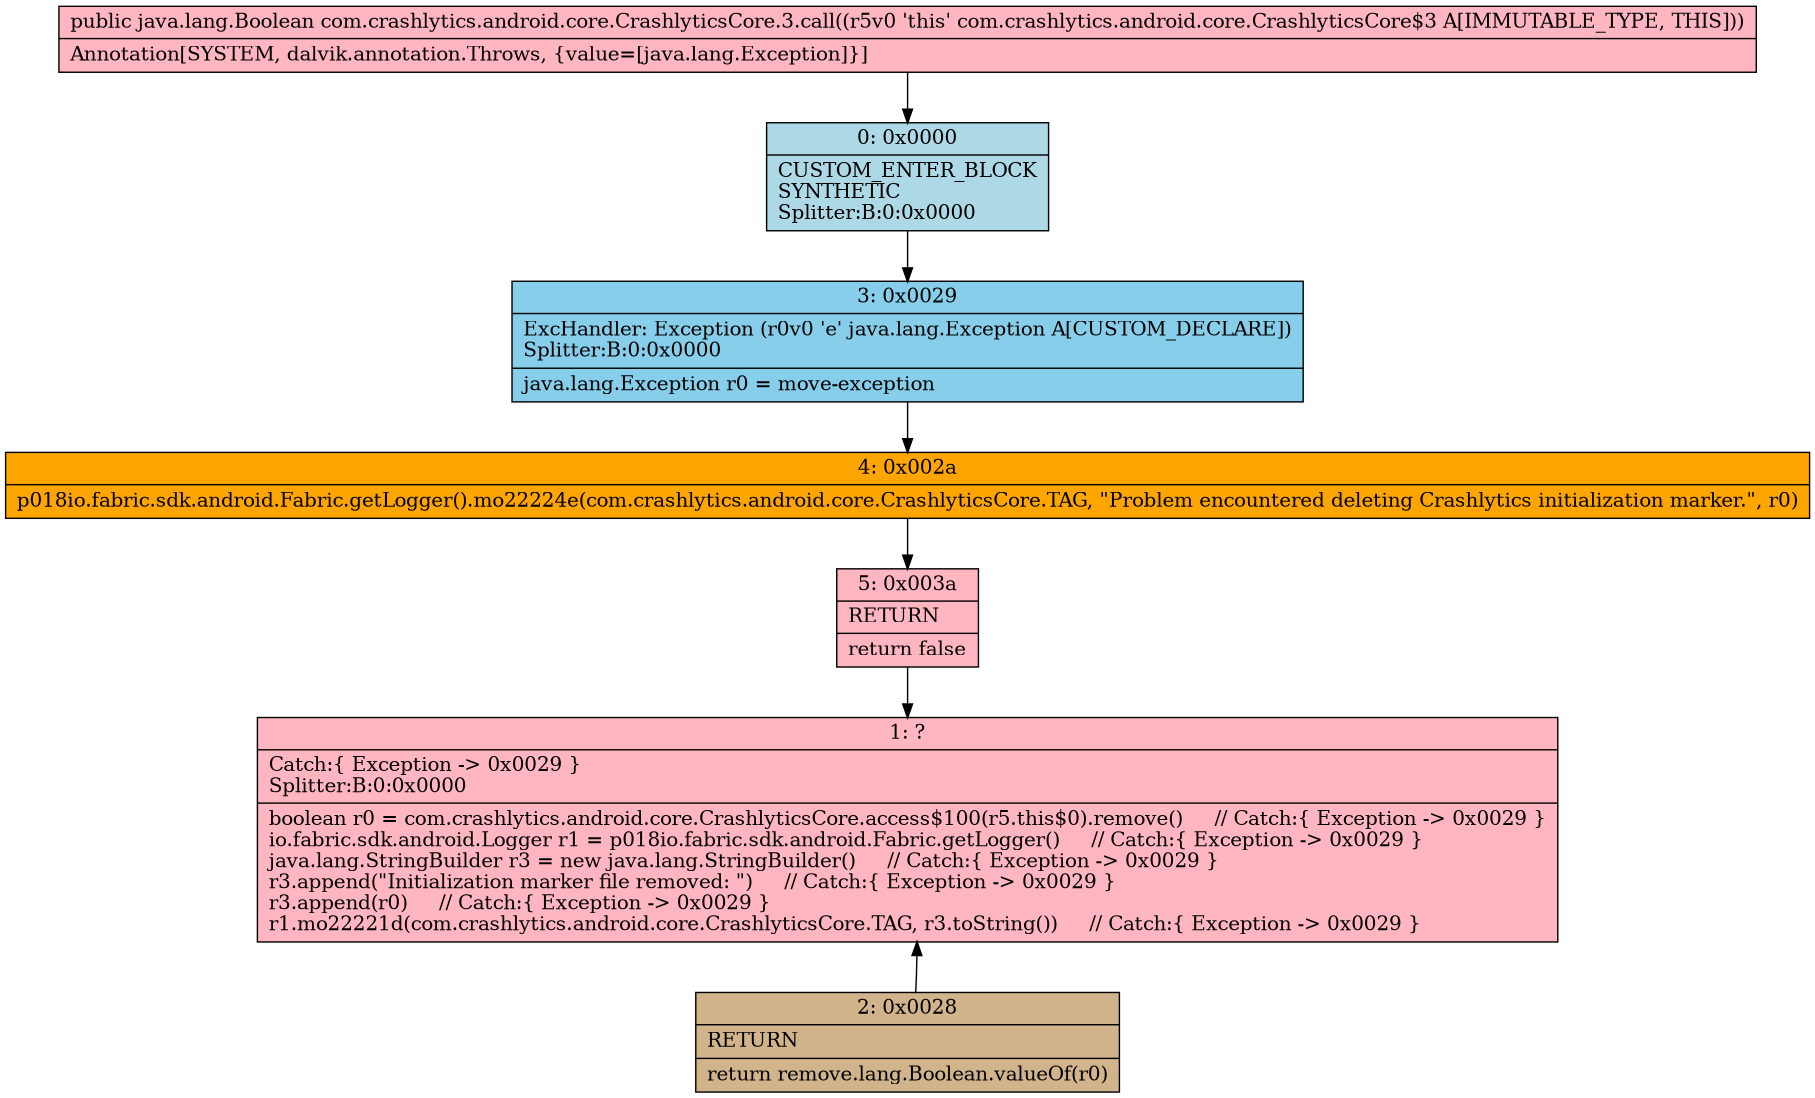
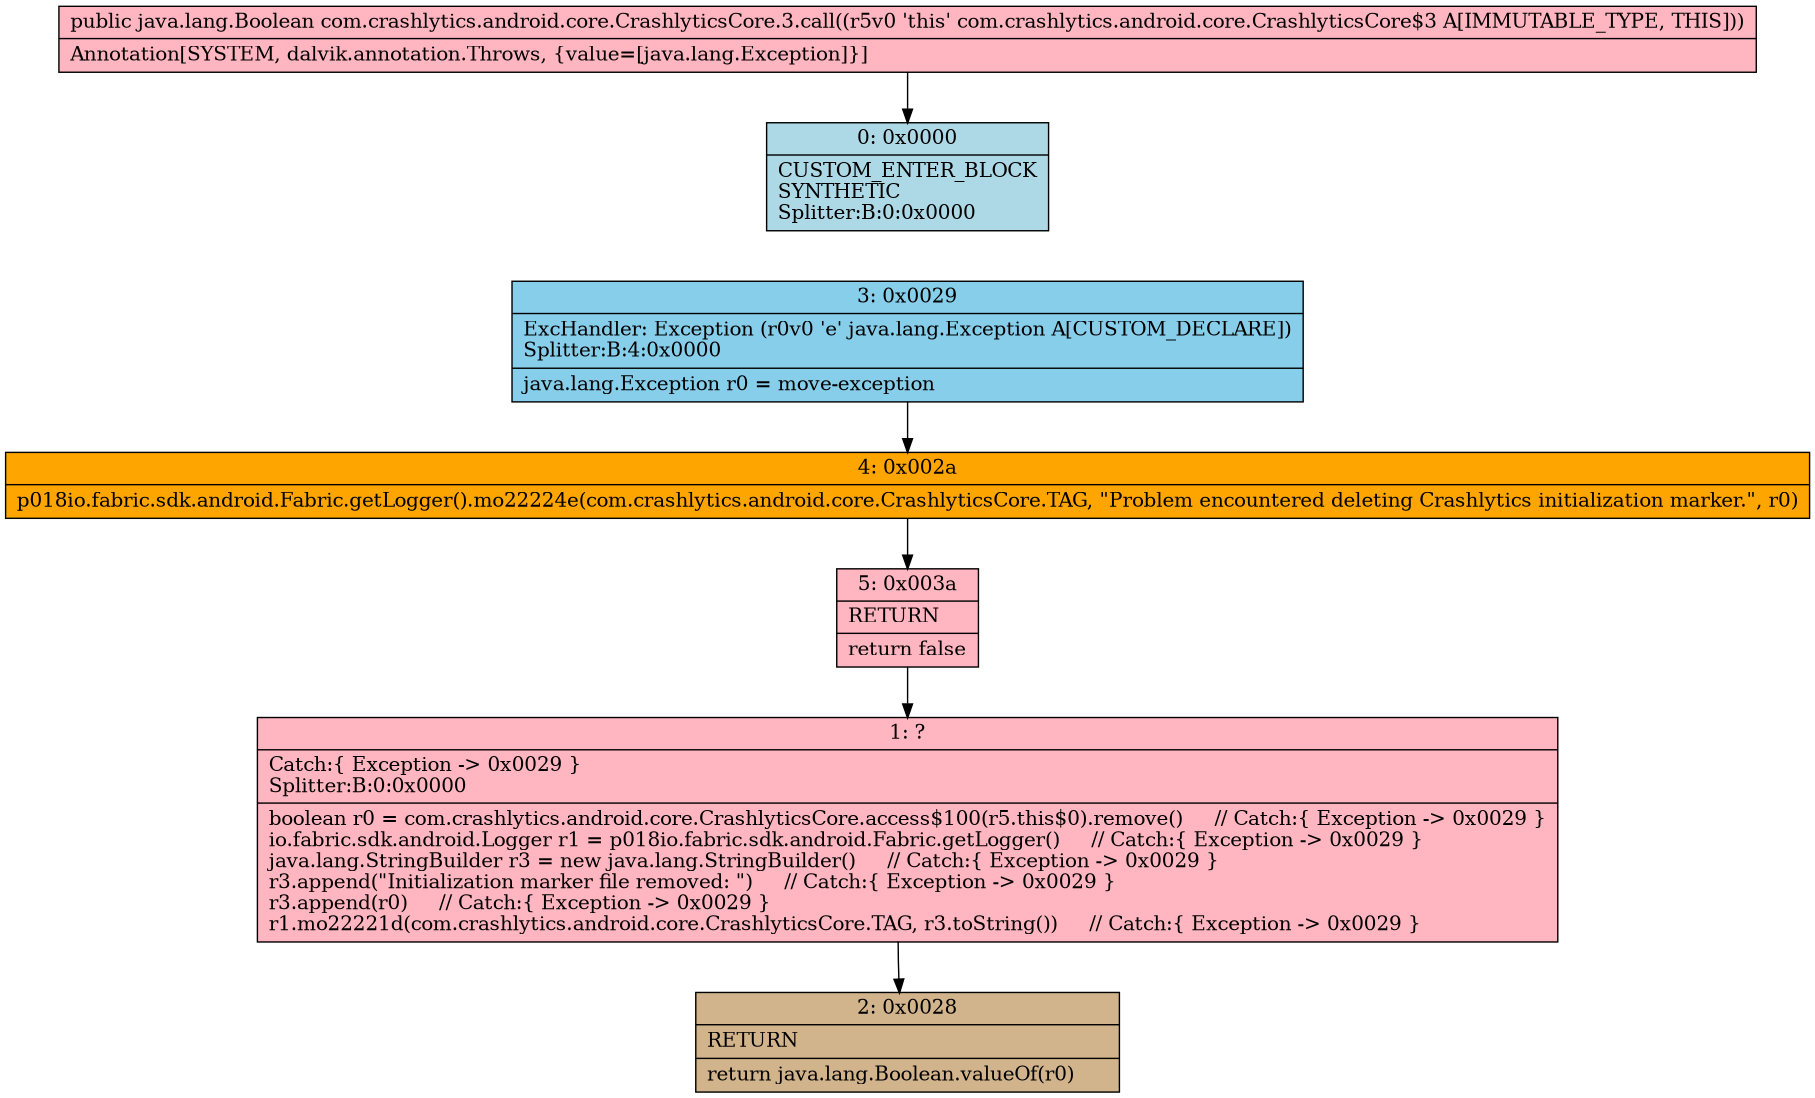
  digraph {
    node [fillcolor=lightpink shape=record style=filled]
    n1 [fillcolor=lightblue label="{0\:\ 0x0000|CUSTOM_ENTER_BLOCK\lSYNTHETIC\lSplitter:B:0:0x0000\l}"]
-   n2 [fillcolor=skyblue label="{3\:\ 0x0029|ExcHandler: Exception (r0v0 'e' java.lang.Exception A[CUSTOM_DECLARE])\lSplitter:B:0:0x0000\l|java.lang.Exception r0 = move\-exception\l}"]
+   n2 [fillcolor=skyblue label="{3\:\ 0x0029|ExcHandler: Exception (r0v0 'e' java.lang.Exception A[CUSTOM_DECLARE])\lSplitter:B:4:0x0000\l|java.lang.Exception r0 = move\-exception\l}"]
    n3 [label="{1\:\ ?|Catch:\{ Exception \-\> 0x0029 \}\lSplitter:B:0:0x0000\l|boolean r0 = com.crashlytics.android.core.CrashlyticsCore.access$100(r5.this$0).remove()     \/\/ Catch:\{ Exception \-\> 0x0029 \}\lio.fabric.sdk.android.Logger r1 = p018io.fabric.sdk.android.Fabric.getLogger()     \/\/ Catch:\{ Exception \-\> 0x0029 \}\ljava.lang.StringBuilder r3 = new java.lang.StringBuilder()     \/\/ Catch:\{ Exception \-\> 0x0029 \}\lr3.append(\"Initialization marker file removed: \")     \/\/ Catch:\{ Exception \-\> 0x0029 \}\lr3.append(r0)     \/\/ Catch:\{ Exception \-\> 0x0029 \}\lr1.mo22221d(com.crashlytics.android.core.CrashlyticsCore.TAG, r3.toString())     \/\/ Catch:\{ Exception \-\> 0x0029 \}\l}"]
-   n4 [fillcolor=tan label="{2\:\ 0x0028|RETURN\l|return remove.lang.Boolean.valueOf(r0)\l}"]
+   n4 [fillcolor=tan label="{2\:\ 0x0028|RETURN\l|return java.lang.Boolean.valueOf(r0)\l}"]
    n5 [fillcolor=orange label="{4\:\ 0x002a|p018io.fabric.sdk.android.Fabric.getLogger().mo22224e(com.crashlytics.android.core.CrashlyticsCore.TAG, \"Problem encountered deleting Crashlytics initialization marker.\", r0)\l}"]
    n6 [label="{5\:\ 0x003a|RETURN\l|return false\l}"]
    n7 [label="{public java.lang.Boolean com.crashlytics.android.core.CrashlyticsCore.3.call((r5v0 'this' com.crashlytics.android.core.CrashlyticsCore$3 A[IMMUTABLE_TYPE, THIS]))  | Annotation[SYSTEM, dalvik.annotation.Throws, \{value=[java.lang.Exception]\}]\l}"]
-   n1 -> n2
    n2 -> n5
-   n4 -> n3
+   n3 -> n4
    n5 -> n6
    n6 -> n3
    n7 -> n1
  }
